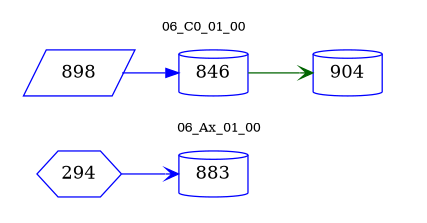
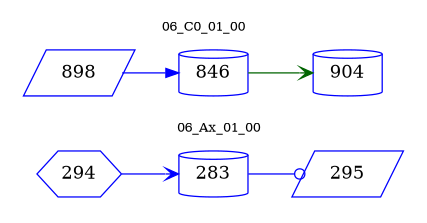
  digraph {
    rankdir=LR
    node [color=blue shape=cylinder]
    edge [arrowhead=vee color=blue]
    n1 [label=294 shape=hexagon]
-   n2 [label=883]
+   n2 [label=283]
+   n3 [label=295 shape=parallelogram]
    n4 [label=898 shape=parallelogram]
    n5 [label=846]
    n6 [label=904]
    subgraph cluster_1 {
      color=white
      fontsize=10
      label="06_Ax_01_00"
      n1
      n2
+     n3
    }
    subgraph cluster_2 {
      color=white
      fontsize=10
      label="06_C0_01_00"
      n4
      n5
      n6
    }
    n1 -> n2
+   n2 -> n3 [arrowhead=odot]
    n4 -> n5 [arrowhead=normal]
    n5 -> n6 [color=darkgreen]
  }
